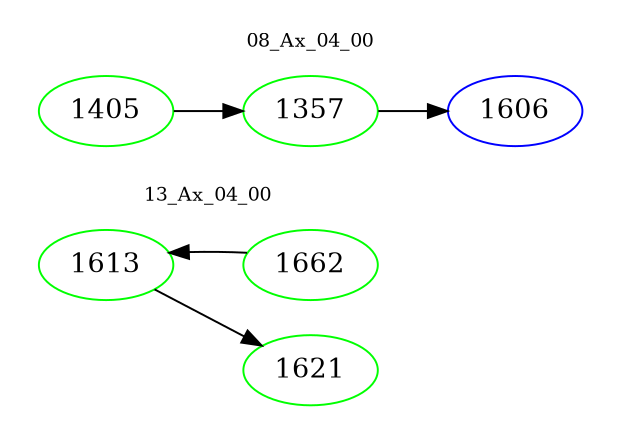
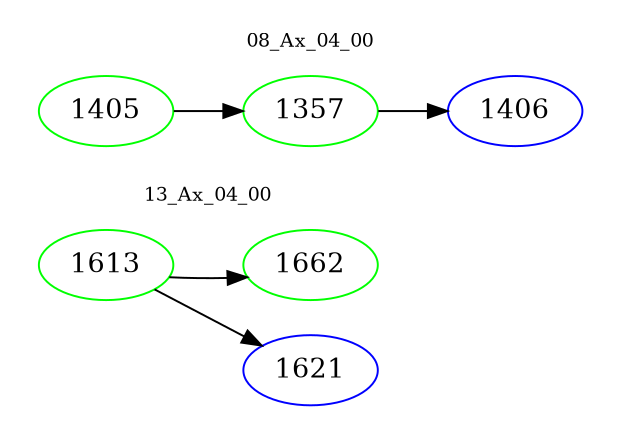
  digraph {
    rankdir=LR
    node [color=green]
    edge [color=black]
    n1 [label=1613]
-   n2 [label=1621]
+   n2 [color=blue label=1621]
    n3 [label=1662]
    n4 [label=1405]
    n5 [label=1357]
-   n6 [color=blue label=1606]
+   n6 [color=blue label=1406]
    subgraph cluster_1 {
      color=white
      fontsize=10
      label="13_Ax_04_00"
      n1
      n2
      n3
    }
    subgraph cluster_2 {
      color=white
      fontsize=10
      label="08_Ax_04_00"
      n4
      n5
      n6
    }
    n1 -> n2
-   n3 -> n1
+   n1 -> n3
    n4 -> n5
    n5 -> n6
  }
